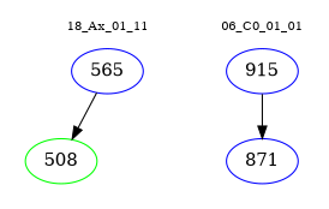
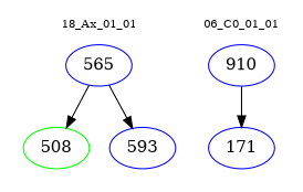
  digraph {
    node [color=blue]
    edge [color=black]
    n1 [label=565]
    n2 [color=green label=508]
-   n4 [label=915]
-   n5 [label=871]
+   n3 [label=593]
+   n4 [label=910]
+   n5 [label=171]
    subgraph cluster_1 {
      color=white
      fontsize=10
-     label="18_Ax_01_11"
+     label="18_Ax_01_01"
      n1
      n2
+     n3
    }
    subgraph cluster_2 {
      color=white
      fontsize=10
      label="06_C0_01_01"
      n4
      n5
    }
    n1 -> n2
+   n1 -> n3
    n4 -> n5
  }
